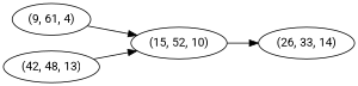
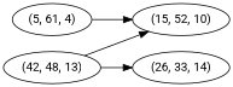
  digraph {
    fontname=Roboto
    rankdir=LR
    node [fontname=Roboto]
    edge [fontname=Roboto]
-   "(5, 61, 4)" [label="(9, 61, 4)"]
+   "(5, 61, 4)"
    "(15, 52, 10)"
    "(26, 33, 14)"
    "(42, 48, 13)"
    "(5, 61, 4)" -> "(15, 52, 10)"
-   "(15, 52, 10)" -> "(26, 33, 14)"
+   "(42, 48, 13)" -> "(26, 33, 14)"
    "(42, 48, 13)" -> "(15, 52, 10)"
  }
